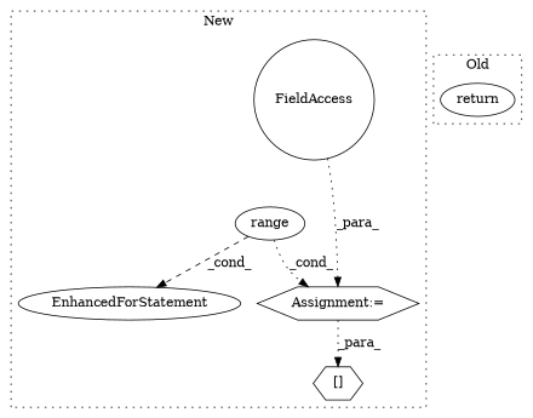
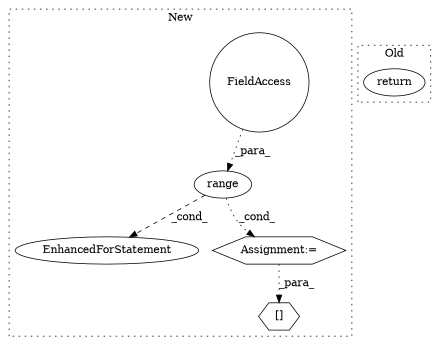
  digraph {
    node [l="53,2" s="1262,1343" shape=ellipse]
    edge [style=dotted]
    n1 [a=32 l="6,1" label=range s="1323,1342"]
    n2 [a=22 l=13 label=FieldAccess s=1329 shape=circle]
    n3 [a=7 label="Assignment:=" shape=hexagon]
    n4 [a=70 label=EnhancedForStatement]
    n5 [a=2 l="14,1" label="[]" s="1382,1397" shape=hexagon]
    n6 [a=41 l=12 label=return s=1152]
    subgraph cluster_1 {
      label=New
      style=dotted
      n1
      n2
      n3
      n4
      n5
    }
    subgraph cluster_2 {
      label=Old
      style=dotted
      n6
    }
    n1 -> n3 [label=_cond_]
    n1 -> n4 [label=_cond_ style=dashed]
-   n2 -> n3 [label=_para_]
+   n2 -> n1 [label=_para_]
    n3 -> n5 [label=_para_]
  }
